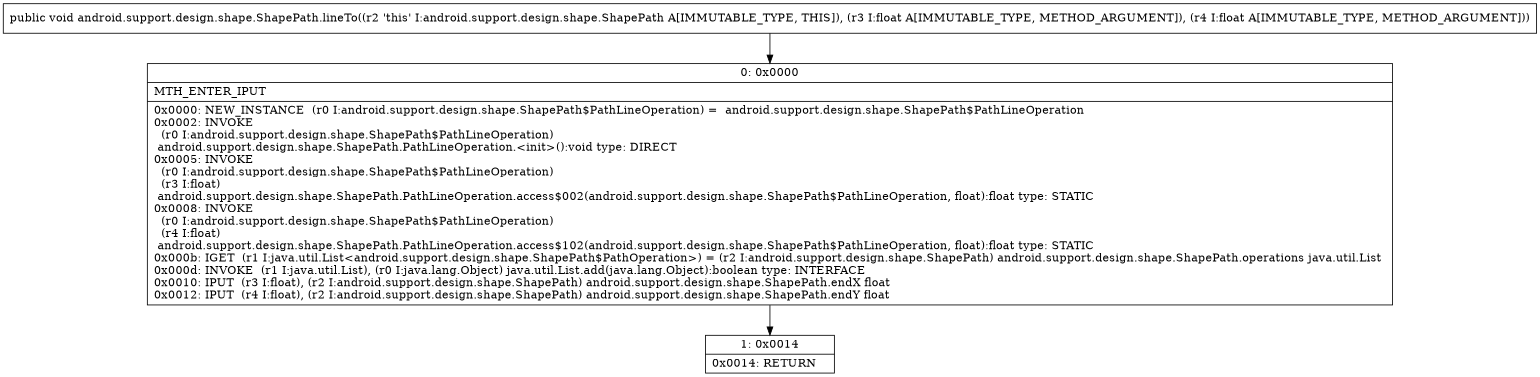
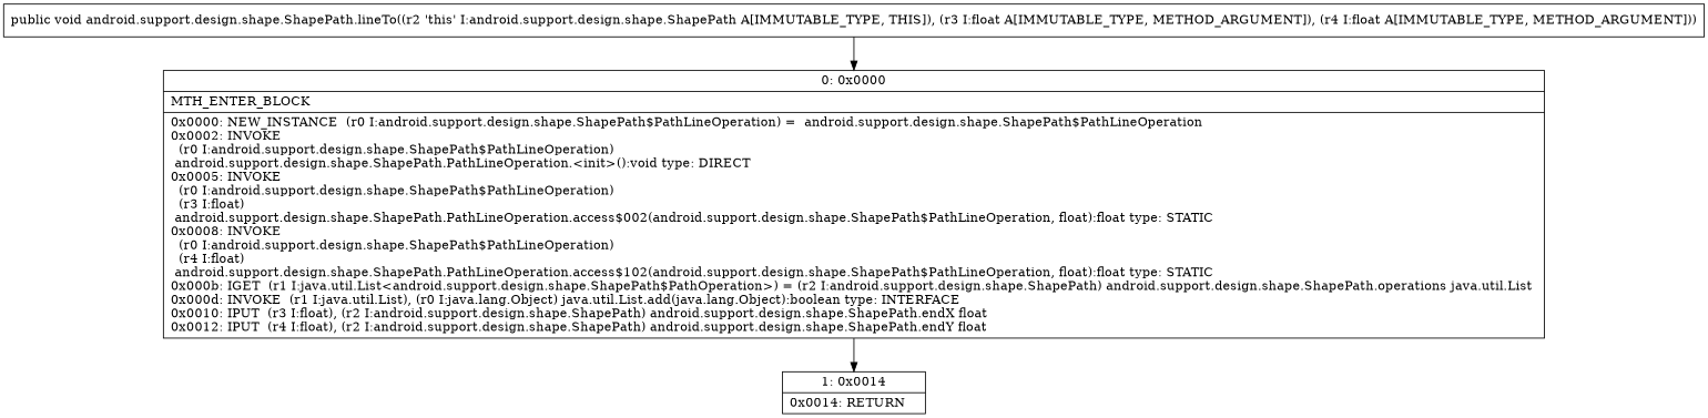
  digraph {
    node [shape=record]
-   n1 [label="{0\:\ 0x0000|MTH_ENTER_IPUT\l|0x0000: NEW_INSTANCE  (r0 I:android.support.design.shape.ShapePath$PathLineOperation) =  android.support.design.shape.ShapePath$PathLineOperation \l0x0002: INVOKE  \l  (r0 I:android.support.design.shape.ShapePath$PathLineOperation)\l android.support.design.shape.ShapePath.PathLineOperation.\<init\>():void type: DIRECT \l0x0005: INVOKE  \l  (r0 I:android.support.design.shape.ShapePath$PathLineOperation)\l  (r3 I:float)\l android.support.design.shape.ShapePath.PathLineOperation.access$002(android.support.design.shape.ShapePath$PathLineOperation, float):float type: STATIC \l0x0008: INVOKE  \l  (r0 I:android.support.design.shape.ShapePath$PathLineOperation)\l  (r4 I:float)\l android.support.design.shape.ShapePath.PathLineOperation.access$102(android.support.design.shape.ShapePath$PathLineOperation, float):float type: STATIC \l0x000b: IGET  (r1 I:java.util.List\<android.support.design.shape.ShapePath$PathOperation\>) = (r2 I:android.support.design.shape.ShapePath) android.support.design.shape.ShapePath.operations java.util.List \l0x000d: INVOKE  (r1 I:java.util.List), (r0 I:java.lang.Object) java.util.List.add(java.lang.Object):boolean type: INTERFACE \l0x0010: IPUT  (r3 I:float), (r2 I:android.support.design.shape.ShapePath) android.support.design.shape.ShapePath.endX float \l0x0012: IPUT  (r4 I:float), (r2 I:android.support.design.shape.ShapePath) android.support.design.shape.ShapePath.endY float \l}"]
+   n1 [label="{0\:\ 0x0000|MTH_ENTER_BLOCK\l|0x0000: NEW_INSTANCE  (r0 I:android.support.design.shape.ShapePath$PathLineOperation) =  android.support.design.shape.ShapePath$PathLineOperation \l0x0002: INVOKE  \l  (r0 I:android.support.design.shape.ShapePath$PathLineOperation)\l android.support.design.shape.ShapePath.PathLineOperation.\<init\>():void type: DIRECT \l0x0005: INVOKE  \l  (r0 I:android.support.design.shape.ShapePath$PathLineOperation)\l  (r3 I:float)\l android.support.design.shape.ShapePath.PathLineOperation.access$002(android.support.design.shape.ShapePath$PathLineOperation, float):float type: STATIC \l0x0008: INVOKE  \l  (r0 I:android.support.design.shape.ShapePath$PathLineOperation)\l  (r4 I:float)\l android.support.design.shape.ShapePath.PathLineOperation.access$102(android.support.design.shape.ShapePath$PathLineOperation, float):float type: STATIC \l0x000b: IGET  (r1 I:java.util.List\<android.support.design.shape.ShapePath$PathOperation\>) = (r2 I:android.support.design.shape.ShapePath) android.support.design.shape.ShapePath.operations java.util.List \l0x000d: INVOKE  (r1 I:java.util.List), (r0 I:java.lang.Object) java.util.List.add(java.lang.Object):boolean type: INTERFACE \l0x0010: IPUT  (r3 I:float), (r2 I:android.support.design.shape.ShapePath) android.support.design.shape.ShapePath.endX float \l0x0012: IPUT  (r4 I:float), (r2 I:android.support.design.shape.ShapePath) android.support.design.shape.ShapePath.endY float \l}"]
    n2 [label="{1\:\ 0x0014|0x0014: RETURN   \l}"]
    n3 [label="{public void android.support.design.shape.ShapePath.lineTo((r2 'this' I:android.support.design.shape.ShapePath A[IMMUTABLE_TYPE, THIS]), (r3 I:float A[IMMUTABLE_TYPE, METHOD_ARGUMENT]), (r4 I:float A[IMMUTABLE_TYPE, METHOD_ARGUMENT])) }"]
    n1 -> n2
    n3 -> n1
  }
